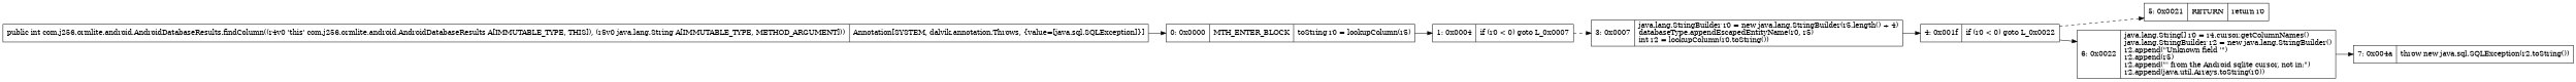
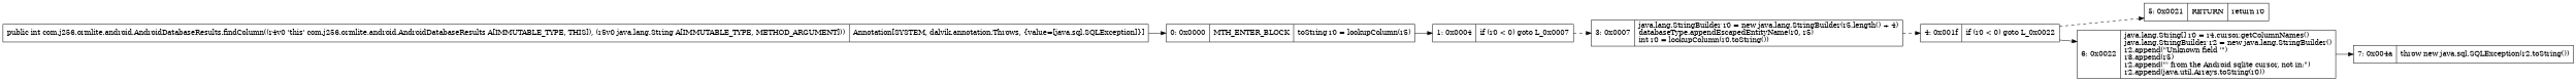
  digraph {
    rankdir=LR
    node [shape=record]
    n1 [label="{0\:\ 0x0000|MTH_ENTER_BLOCK\l|toString r0 = lookupColumn(r5)\l}"]
    n2 [label="{1\:\ 0x0004|if (r0 \< 0) goto L_0x0007\l}"]
-   n3 [label="{3\:\ 0x0007|java.lang.StringBuilder r0 = new java.lang.StringBuilder(r5.length() + 4)\ldatabaseType.appendEscapedEntityName(r0, r5)\lint r2 = lookupColumn(r0.toString())\l}"]
+   n3 [label="{3\:\ 0x0007|java.lang.StringBuilder r0 = new java.lang.StringBuilder(r5.length() + 4)\ldatabaseType.appendEscapedEntityName(r0, r5)\lint r0 = lookupColumn(r0.toString())\l}"]
    n4 [label="{4\:\ 0x001f|if (r0 \< 0) goto L_0x0022\l}"]
    n5 [label="{5\:\ 0x0021|RETURN\l|return r0\l}"]
-   n6 [label="{6\:\ 0x0022|java.lang.String[] r0 = r4.cursor.getColumnNames()\ljava.lang.StringBuilder r2 = new java.lang.StringBuilder()\lr2.append(\"Unknown field '\")\lr2.append(r5)\lr2.append(\"' from the Android sqlite cursor, not in:\")\lr2.append(java.util.Arrays.toString(r0))\l}"]
+   n6 [label="{6\:\ 0x0022|java.lang.String[] r0 = r4.cursor.getColumnNames()\ljava.lang.StringBuilder r2 = new java.lang.StringBuilder()\lr2.append(\"Unknown field '\")\lr8.append(r5)\lr2.append(\"' from the Android sqlite cursor, not in:\")\lr2.append(java.util.Arrays.toString(r0))\l}"]
    n7 [label="{7\:\ 0x004a|throw new java.sql.SQLException(r2.toString())\l}"]
    n8 [label="{public int com.j256.ormlite.android.AndroidDatabaseResults.findColumn((r4v0 'this' com.j256.ormlite.android.AndroidDatabaseResults A[IMMUTABLE_TYPE, THIS]), (r5v0 java.lang.String A[IMMUTABLE_TYPE, METHOD_ARGUMENT]))  | Annotation[SYSTEM, dalvik.annotation.Throws, \{value=[java.sql.SQLException]\}]\l}"]
    n1 -> n2
    n2 -> n3 [style=dashed]
-   n3 -> n4
+   n3 -> n4 [style=dashed]
    n4 -> n5 [style=dashed]
    n4 -> n6
    n6 -> n7
    n8 -> n1
  }
